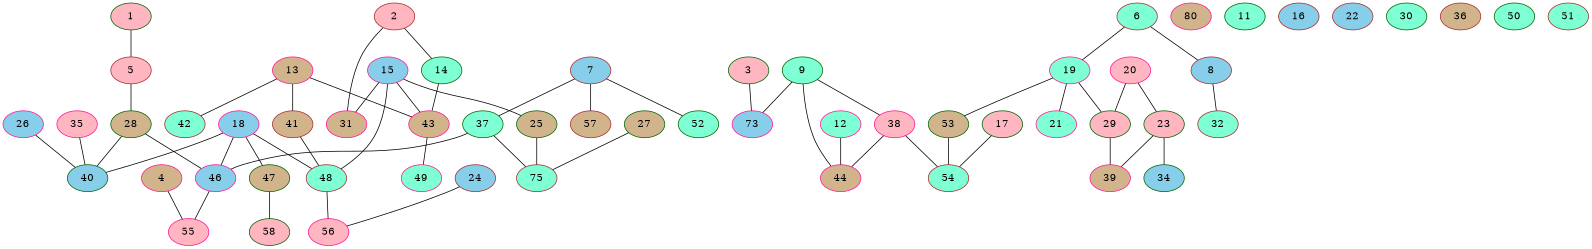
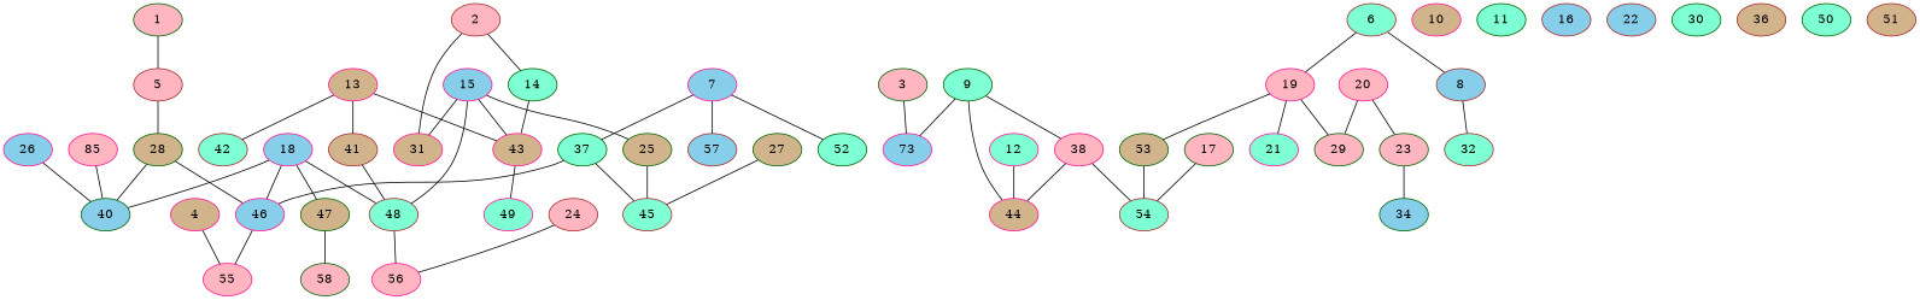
  graph {
    node [color=deeppink fillcolor=aquamarine style=filled]
    1 [color=darkgreen fillcolor=lightpink]
    5 [color=brown fillcolor=lightpink]
    28 [color=darkgreen fillcolor=tan]
    2 [color=brown fillcolor=lightpink]
    14 [color=darkgreen]
    31 [fillcolor=tan]
    43 [fillcolor=tan]
    3 [color=darkgreen fillcolor=lightpink]
    n9 [fillcolor=skyblue label=73]
    4 [fillcolor=tan]
    55 [fillcolor=lightpink]
    40 [color=darkgreen fillcolor=skyblue]
    46 [fillcolor=skyblue]
    6 [color=brown]
    8 [color=brown fillcolor=skyblue]
-   19
+   19 [fillcolor=lightpink]
    32 [color=brown]
    21
    29 [color=darkgreen fillcolor=lightpink]
    53 [color=darkgreen fillcolor=tan]
-   7 [color=brown fillcolor=skyblue]
+   7 [fillcolor=skyblue]
    52 [color=darkgreen]
-   57 [color=brown fillcolor=tan]
+   57 [color=brown fillcolor=skyblue]
    37 [color=darkgreen]
    49
    9 [color=darkgreen]
    38 [fillcolor=lightpink]
    44 [fillcolor=tan]
    54 [color=brown]
-   10 [fillcolor=tan label=80]
+   10 [fillcolor=tan]
    11 [color=darkgreen]
    12
    13 [fillcolor=tan]
    41 [color=brown fillcolor=tan]
    42 [color=brown]
    48 [color=brown]
    15 [fillcolor=skyblue]
    25 [color=darkgreen fillcolor=tan]
    20 [fillcolor=lightpink]
    23 [color=darkgreen fillcolor=lightpink]
-   45 [color=brown label=75]
+   45 [color=brown]
    56 [fillcolor=lightpink]
    16 [color=brown fillcolor=skyblue]
    17 [color=darkgreen fillcolor=lightpink]
    18 [fillcolor=skyblue]
    47 [color=darkgreen fillcolor=tan]
    58 [color=darkgreen fillcolor=lightpink]
-   39 [fillcolor=tan]
    34 [color=darkgreen fillcolor=skyblue]
    22 [color=brown fillcolor=skyblue]
-   24 [color=brown fillcolor=skyblue]
+   24 [color=brown fillcolor=lightpink]
    26 [fillcolor=skyblue]
    27 [color=darkgreen fillcolor=tan]
    30 [color=darkgreen]
-   35 [fillcolor=lightpink]
+   35 [fillcolor=lightpink label=85]
    36 [color=brown fillcolor=tan]
    50 [color=darkgreen]
-   51 [color=brown]
+   51 [color=brown fillcolor=tan]
    1 -- 5
    5 -- 28
    28 -- 40
    28 -- 46
    2 -- 14
    2 -- 31
    14 -- 43
    43 -- 49
    3 -- n9
    4 -- 55
    46 -- 55
    6 -- 8
    6 -- 19
    8 -- 32
    19 -- 21
    19 -- 29
    19 -- 53
-   29 -- 39
    53 -- 54
    7 -- 52
    7 -- 57
    7 -- 37
    37 -- 46
    37 -- 45
    9 -- n9
    9 -- 38
    9 -- 44
    38 -- 44
    38 -- 54
    12 -- 44
    13 -- 43
    13 -- 41
    13 -- 42
    41 -- 48
    48 -- 56
    15 -- 31
    15 -- 43
    15 -- 48
    15 -- 25
    25 -- 45
    20 -- 29
    20 -- 23
-   23 -- 39
    23 -- 34
    17 -- 54
    18 -- 40
    18 -- 46
    18 -- 48
    18 -- 47
    47 -- 58
    24 -- 56
    26 -- 40
    27 -- 45
    35 -- 40
  }
